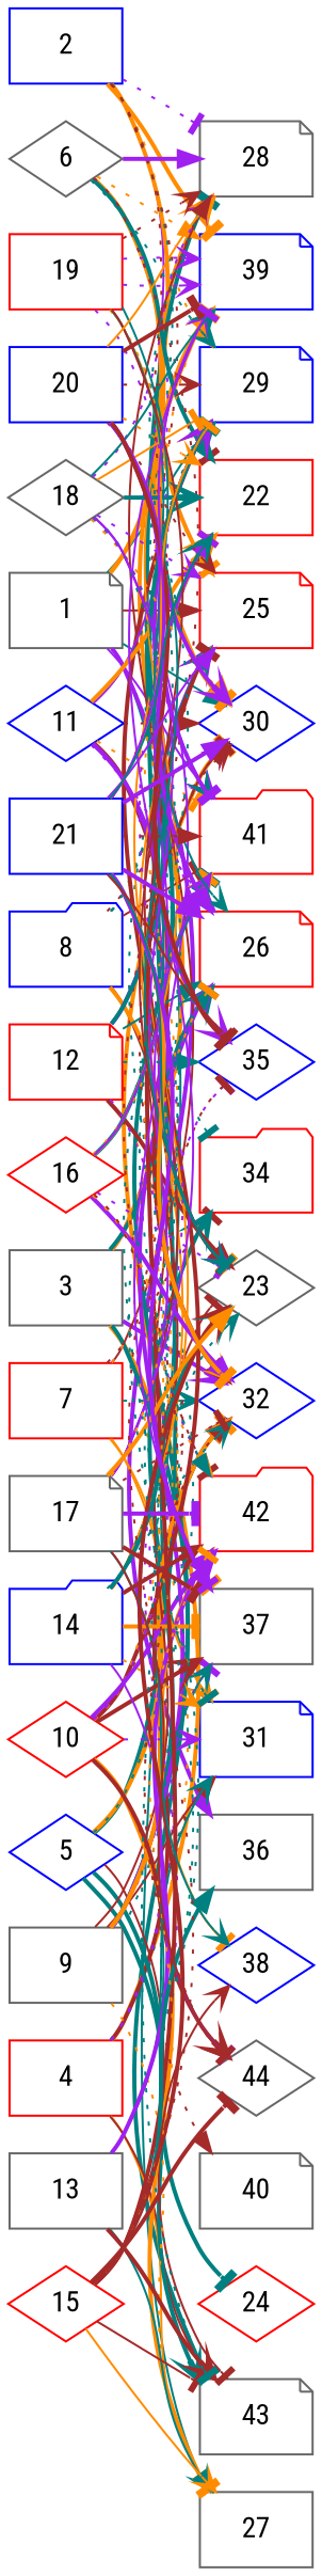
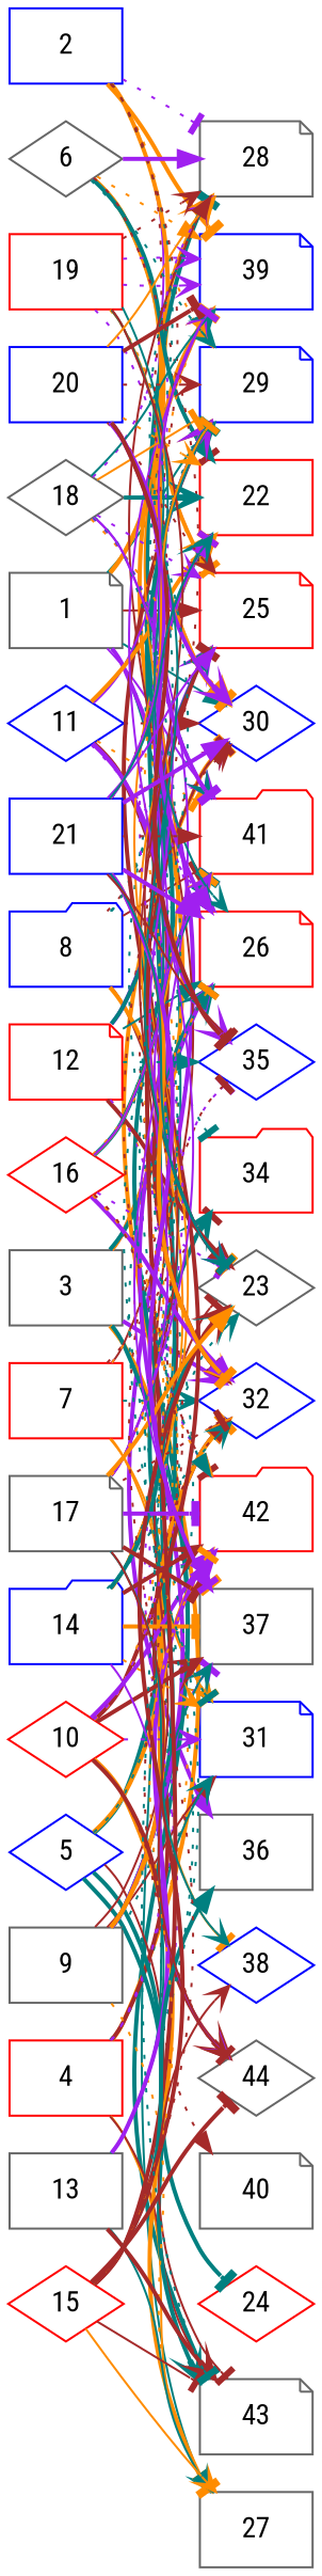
  digraph {
    fontname="Roboto Condensed"
    rankdir=LR
    node [alpha=0.10 color=gray40 fontname="Roboto Condensed" shape=diamond]
    edge [arrowhead=vee color=teal fontname="Roboto Condensed" style=dotted]
    1 [alpha=0.16 expect_size=1704971277095385856 shape=note]
    25 [alpha=0.03 color=red expect_size=246055461067948032000 shape=note]
    27 [alpha=0.07 expect_size=41752820955372856 shape=box]
    28 [alpha=0.19 expect_size=2175711366248728832 shape=note]
    29 [alpha=0.09 color=blue expect_size=409519337728477248 shape=note]
    30 [color=blue expect_size=2478957498541482704896]
    34 [alpha=0.01 color=red expect_size=2633459804352022577152 shape=folder]
    36 [alpha=0.06 expect_size=94952080508770832 shape=box]
    39 [alpha=0.18 color=blue expect_size=282360321677702752 shape=note]
    41 [alpha=0.09 color=red expect_size=45888896315162624000 shape=folder]
    2 [alpha=0.15 color=blue expect_size=7645642203937141424128 shape=box]
    22 [color=red expect_size=90152718290078662656 shape=box]
    26 [alpha=0.07 color=red expect_size=9236049725025681408000 shape=note]
    3 [alpha=0.15 expect_size=1878697405146009174016 shape=box]
    31 [alpha=0.09 color=blue expect_size=106256074583559440 shape=note]
    32 [alpha=0.19 color=blue expect_size=9090127348999732224]
    37 [alpha=0.15 expect_size=22331689419599220 shape=box]
    43 [alpha=0.13 expect_size=8918825249648307863552 shape=note]
    4 [alpha=0.09 color=red expect_size=38084741747952040 shape=box]
    23 [alpha=0.14 expect_size=337170706158262592]
    5 [alpha=0.01 color=blue expect_size=107857320395529360]
    24 [alpha=0.17 color=red expect_size=60766335504998496]
    6 [alpha=0.17 expect_size=1326510836530574848]
    42 [alpha=0.07 color=red expect_size=73203589840661118976 shape=folder]
    7 [alpha=0.01 color=red expect_size=3186084594360407552 shape=box]
    38 [alpha=0.11 color=blue expect_size=7134196203899869724672]
    8 [alpha=0.19 color=blue expect_size=4257068856027069284352 shape=folder]
    9 [alpha=0.02 expect_size=2101144113302992846848 shape=box]
    10 [alpha=0.15 color=red expect_size=1109341598316484864]
    35 [alpha=0.17 color=blue expect_size=1261923109351490322432]
    40 [alpha=0.00 expect_size=20814920830003176 shape=note]
    44 [expect_size=1034147826772056448]
    11 [color=blue expect_size=122323092900346832]
    12 [alpha=0.06 color=red expect_size=7697691996342350848 shape=note]
    13 [expect_size=13131708012151883956224 shape=box]
    14 [alpha=0.18 color=blue expect_size=6166043067710325 shape=folder]
    15 [alpha=0.20 color=red expect_size=51596543586149184]
    16 [alpha=0.00 color=red expect_size=5047631892149637742592]
    17 [alpha=0.12 expect_size=614595647836438659072 shape=note]
    18 [alpha=0.16 expect_size=6969626757320836]
    19 [alpha=0.07 color=red expect_size=109303083105611664 shape=box]
    20 [alpha=0.12 color=blue expect_size=2943080771035632128 shape=box]
    21 [alpha=0.14 color=blue expect_size=9197782548721488 shape=box]
    1 -> 25 [arrowhead=normal color=brown style=solid]
    1 -> 27 [style=solid]
    1 -> 28 [color=darkorange style=bold]
    1 -> 29 [style=solid]
    1 -> 30 [arrowhead=normal style=solid]
    1 -> 34 [arrowhead=tee]
    1 -> 36 [arrowhead=normal color=purple style=bold]
    1 -> 39 [arrowhead=normal color=darkorange style=bold]
    1 -> 41 [color=purple style=solid]
    2 -> 25 [arrowhead=normal color=purple style=solid]
    2 -> 28 [arrowhead=tee color=purple]
    2 -> 29 [arrowhead=normal color=darkorange]
    2 -> 30 [arrowhead=normal color=darkorange style=bold]
    2 -> 39 [arrowhead=tee color=darkorange style=bold]
    2 -> 41 [arrowhead=tee]
    2 -> 22 [arrowhead=tee color=brown]
    2 -> 26 [color=brown]
    3 -> 25 [color=purple style=bold]
    3 -> 29
    3 -> 30 [arrowhead=normal style=solid]
    3 -> 39 [arrowhead=tee color=darkorange style=bold]
    3 -> 41 [arrowhead=tee color=purple style=solid]
    3 -> 26 [style=bold]
    3 -> 31 [style=solid]
    3 -> 32 [color=purple style=bold]
    3 -> 37 [arrowhead=tee color=darkorange style=bold]
    3 -> 43 [arrowhead=tee style=bold]
    4 -> 27 [arrowhead=normal color=darkorange style=solid]
    4 -> 30 [arrowhead=tee color=darkorange style=bold]
    4 -> 26 [arrowhead=tee color=darkorange]
    4 -> 31
    4 -> 32 [arrowhead=normal color=brown style=bold]
    4 -> 37 [color=purple]
    4 -> 43 [color=brown style=solid]
    4 -> 23 [arrowhead=normal color=purple]
    5 -> 25
    5 -> 28 [arrowhead=tee style=bold]
    5 -> 41 [arrowhead=normal]
    5 -> 32 [arrowhead=normal color=darkorange style=bold]
    5 -> 43 [style=bold]
    5 -> 43 [arrowhead=tee color=brown style=solid]
    5 -> 23
    5 -> 24 [arrowhead=tee style=bold]
    6 -> 25 [arrowhead=normal color=darkorange style=bold]
    6 -> 28 [arrowhead=normal color=purple style=bold]
    6 -> 29
    6 -> 30 [arrowhead=tee color=darkorange style=bold]
    6 -> 39 [arrowhead=normal color=darkorange]
    6 -> 41 [color=purple]
    6 -> 22 [arrowhead=normal style=bold]
    6 -> 42 [arrowhead=tee color=brown]
    7 -> 28 [color=brown style=solid]
    7 -> 30 [color=purple]
    7 -> 34 [arrowhead=tee color=brown]
    7 -> 22 [arrowhead=tee color=darkorange]
    7 -> 31 [color=darkorange style=solid]
    7 -> 32
    7 -> 38 [arrowhead=tee color=darkorange style=solid]
    8 -> 28 [arrowhead=tee]
    8 -> 30 [color=brown]
    8 -> 41 [arrowhead=tee color=brown style=solid]
    8 -> 22 [arrowhead=normal]
    8 -> 32 [arrowhead=tee style=solid]
    8 -> 37 [arrowhead=normal color=brown style=solid]
    8 -> 23 [arrowhead=tee color=darkorange style=bold]
    9 -> 27 [arrowhead=tee color=darkorange]
    9 -> 34 [style=bold]
    9 -> 41 [arrowhead=tee style=bold]
    9 -> 26 [arrowhead=normal color=purple style=bold]
    9 -> 31 [arrowhead=normal color=brown style=solid]
    9 -> 32 [arrowhead=tee color=darkorange style=bold]
    9 -> 37 [arrowhead=tee color=purple]
    9 -> 23
    9 -> 23 [arrowhead=tee color=brown style=solid]
    9 -> 42 [arrowhead=normal color=darkorange style=bold]
    10 -> 27 [arrowhead=tee color=darkorange style=bold]
    10 -> 29 [color=brown style=bold]
    10 -> 30 [arrowhead=normal color=brown]
    10 -> 39 [color=darkorange]
    10 -> 41 [arrowhead=tee color=darkorange]
    10 -> 26 [arrowhead=tee color=darkorange]
    10 -> 31 [color=purple]
    10 -> 32 [arrowhead=normal color=brown]
    10 -> 37 [color=brown style=bold]
    10 -> 42 [color=purple style=bold]
    10 -> 35 [arrowhead=tee color=purple]
    10 -> 40 [arrowhead=normal color=brown]
    10 -> 44 [color=brown style=bold]
    11 -> 29 [arrowhead=tee]
    11 -> 30 [arrowhead=normal color=brown]
    11 -> 39 [color=purple style=solid]
    11 -> 41 [arrowhead=tee color=darkorange]
    11 -> 22 [color=darkorange style=bold]
    11 -> 26 [arrowhead=normal color=purple]
    11 -> 32 [arrowhead=normal color=brown style=bold]
    11 -> 23 [arrowhead=normal color=purple style=solid]
    11 -> 35 [color=purple style=bold]
    12 -> 29 [color=purple style=bold]
    12 -> 22 [style=bold]
    12 -> 26 [arrowhead=normal style=solid]
    12 -> 32 [color=darkorange]
    12 -> 23 [arrowhead=normal color=brown style=bold]
    12 -> 42 [arrowhead=normal color=purple]
    12 -> 35 [arrowhead=normal]
    13 -> 27 [arrowhead=normal style=solid]
    13 -> 41 [arrowhead=normal]
    13 -> 26 [arrowhead=tee]
    13 -> 31 [style=solid]
    13 -> 37 [style=solid]
    13 -> 43 [color=brown style=bold]
    13 -> 23 [arrowhead=normal color=purple]
    13 -> 42 [arrowhead=normal color=purple style=bold]
    14 -> 25 [arrowhead=normal color=darkorange style=solid]
    14 -> 30 [arrowhead=tee color=brown style=solid]
    14 -> 22 [arrowhead=tee color=darkorange style=solid]
    14 -> 26 [arrowhead=normal]
    14 -> 31 [color=darkorange]
    14 -> 32
    14 -> 37 [arrowhead=tee color=darkorange style=bold]
    14 -> 23 [style=bold]
    14 -> 42 [color=brown style=bold]
-   14 -> 44 [arrowhead=tee color=purple style=solid]
+   14 -> 44 [color=purple style=solid]
    15 -> 25 [arrowhead=tee color=brown style=bold]
    15 -> 27 [color=darkorange style=solid]
    15 -> 36 [arrowhead=normal style=bold]
    15 -> 43 [arrowhead=tee color=brown style=solid]
    15 -> 23 [color=brown style=bold]
    15 -> 42 [arrowhead=tee color=darkorange]
    15 -> 38 [color=brown style=solid]
    15 -> 35 [arrowhead=tee color=brown]
    15 -> 44 [arrowhead=tee color=brown style=bold]
    16 -> 25 [arrowhead=normal style=solid]
    16 -> 29 [arrowhead=tee style=bold]
    16 -> 39 [color=darkorange style=solid]
    16 -> 41 [color=darkorange]
    16 -> 22 [arrowhead=normal color=purple style=solid]
    16 -> 31 [arrowhead=tee color=darkorange]
    16 -> 32 [arrowhead=normal color=purple style=bold]
    16 -> 23 [arrowhead=tee color=purple]
    16 -> 42 [arrowhead=normal color=darkorange]
    16 -> 44 [color=brown]
    17 -> 25 [arrowhead=tee color=brown style=solid]
    17 -> 30 [color=brown]
    17 -> 39 [color=purple style=solid]
    17 -> 41 [color=purple style=solid]
    17 -> 22 [arrowhead=tee color=purple]
    17 -> 26 [arrowhead=tee color=darkorange]
    17 -> 32 [arrowhead=tee color=brown]
    17 -> 37 [arrowhead=tee color=brown style=bold]
    17 -> 23 [arrowhead=normal color=darkorange style=bold]
    17 -> 42 [arrowhead=tee color=purple style=bold]
    17 -> 38 [style=solid]
    17 -> 44 [arrowhead=tee color=brown style=solid]
    18 -> 25 [color=purple]
    18 -> 28 [color=purple]
    18 -> 29 [arrowhead=tee color=darkorange style=solid]
    18 -> 30 [color=darkorange]
    18 -> 39 [style=solid]
    18 -> 41 [color=purple]
    18 -> 22 [style=bold]
    18 -> 26
    18 -> 37 [arrowhead=tee color=purple style=solid]
    18 -> 43 [arrowhead=tee]
    18 -> 23 [color=purple style=solid]
    19 -> 25 [arrowhead=tee color=darkorange]
    19 -> 28 [color=brown]
    19 -> 30 [color=darkorange style=solid]
    19 -> 39 [color=purple]
    19 -> 39 [color=purple]
    19 -> 41 [style=solid]
    19 -> 26 [arrowhead=normal color=purple]
    19 -> 26 [style=solid]
    19 -> 23 [arrowhead=tee color=brown style=solid]
    20 -> 25 [color=brown]
    20 -> 28 [color=darkorange style=solid]
    20 -> 29 [color=brown]
    20 -> 30 [color=purple style=bold]
    20 -> 39 [arrowhead=tee color=brown style=bold]
    20 -> 41 [arrowhead=tee color=purple style=bold]
    20 -> 22 [color=darkorange]
    20 -> 26 [arrowhead=normal color=purple style=bold]
    20 -> 23 [style=solid]
    20 -> 42 [arrowhead=normal]
    20 -> 35 [arrowhead=tee color=brown style=bold]
    21 -> 25 [arrowhead=normal color=purple style=solid]
    21 -> 28 [arrowhead=normal color=brown]
    21 -> 29 [arrowhead=tee color=darkorange style=solid]
    21 -> 30 [arrowhead=normal color=purple style=bold]
    21 -> 39 [arrowhead=tee color=purple style=solid]
    21 -> 41 [arrowhead=normal color=brown]
    21 -> 22 [style=solid]
    21 -> 26 [arrowhead=normal color=purple style=bold]
    21 -> 31 [arrowhead=tee]
    21 -> 32 [arrowhead=tee color=darkorange style=bold]
    21 -> 37 [arrowhead=normal color=purple style=bold]
    21 -> 23 [arrowhead=tee style=solid]
    21 -> 35 [arrowhead=tee color=brown style=solid]
  }
